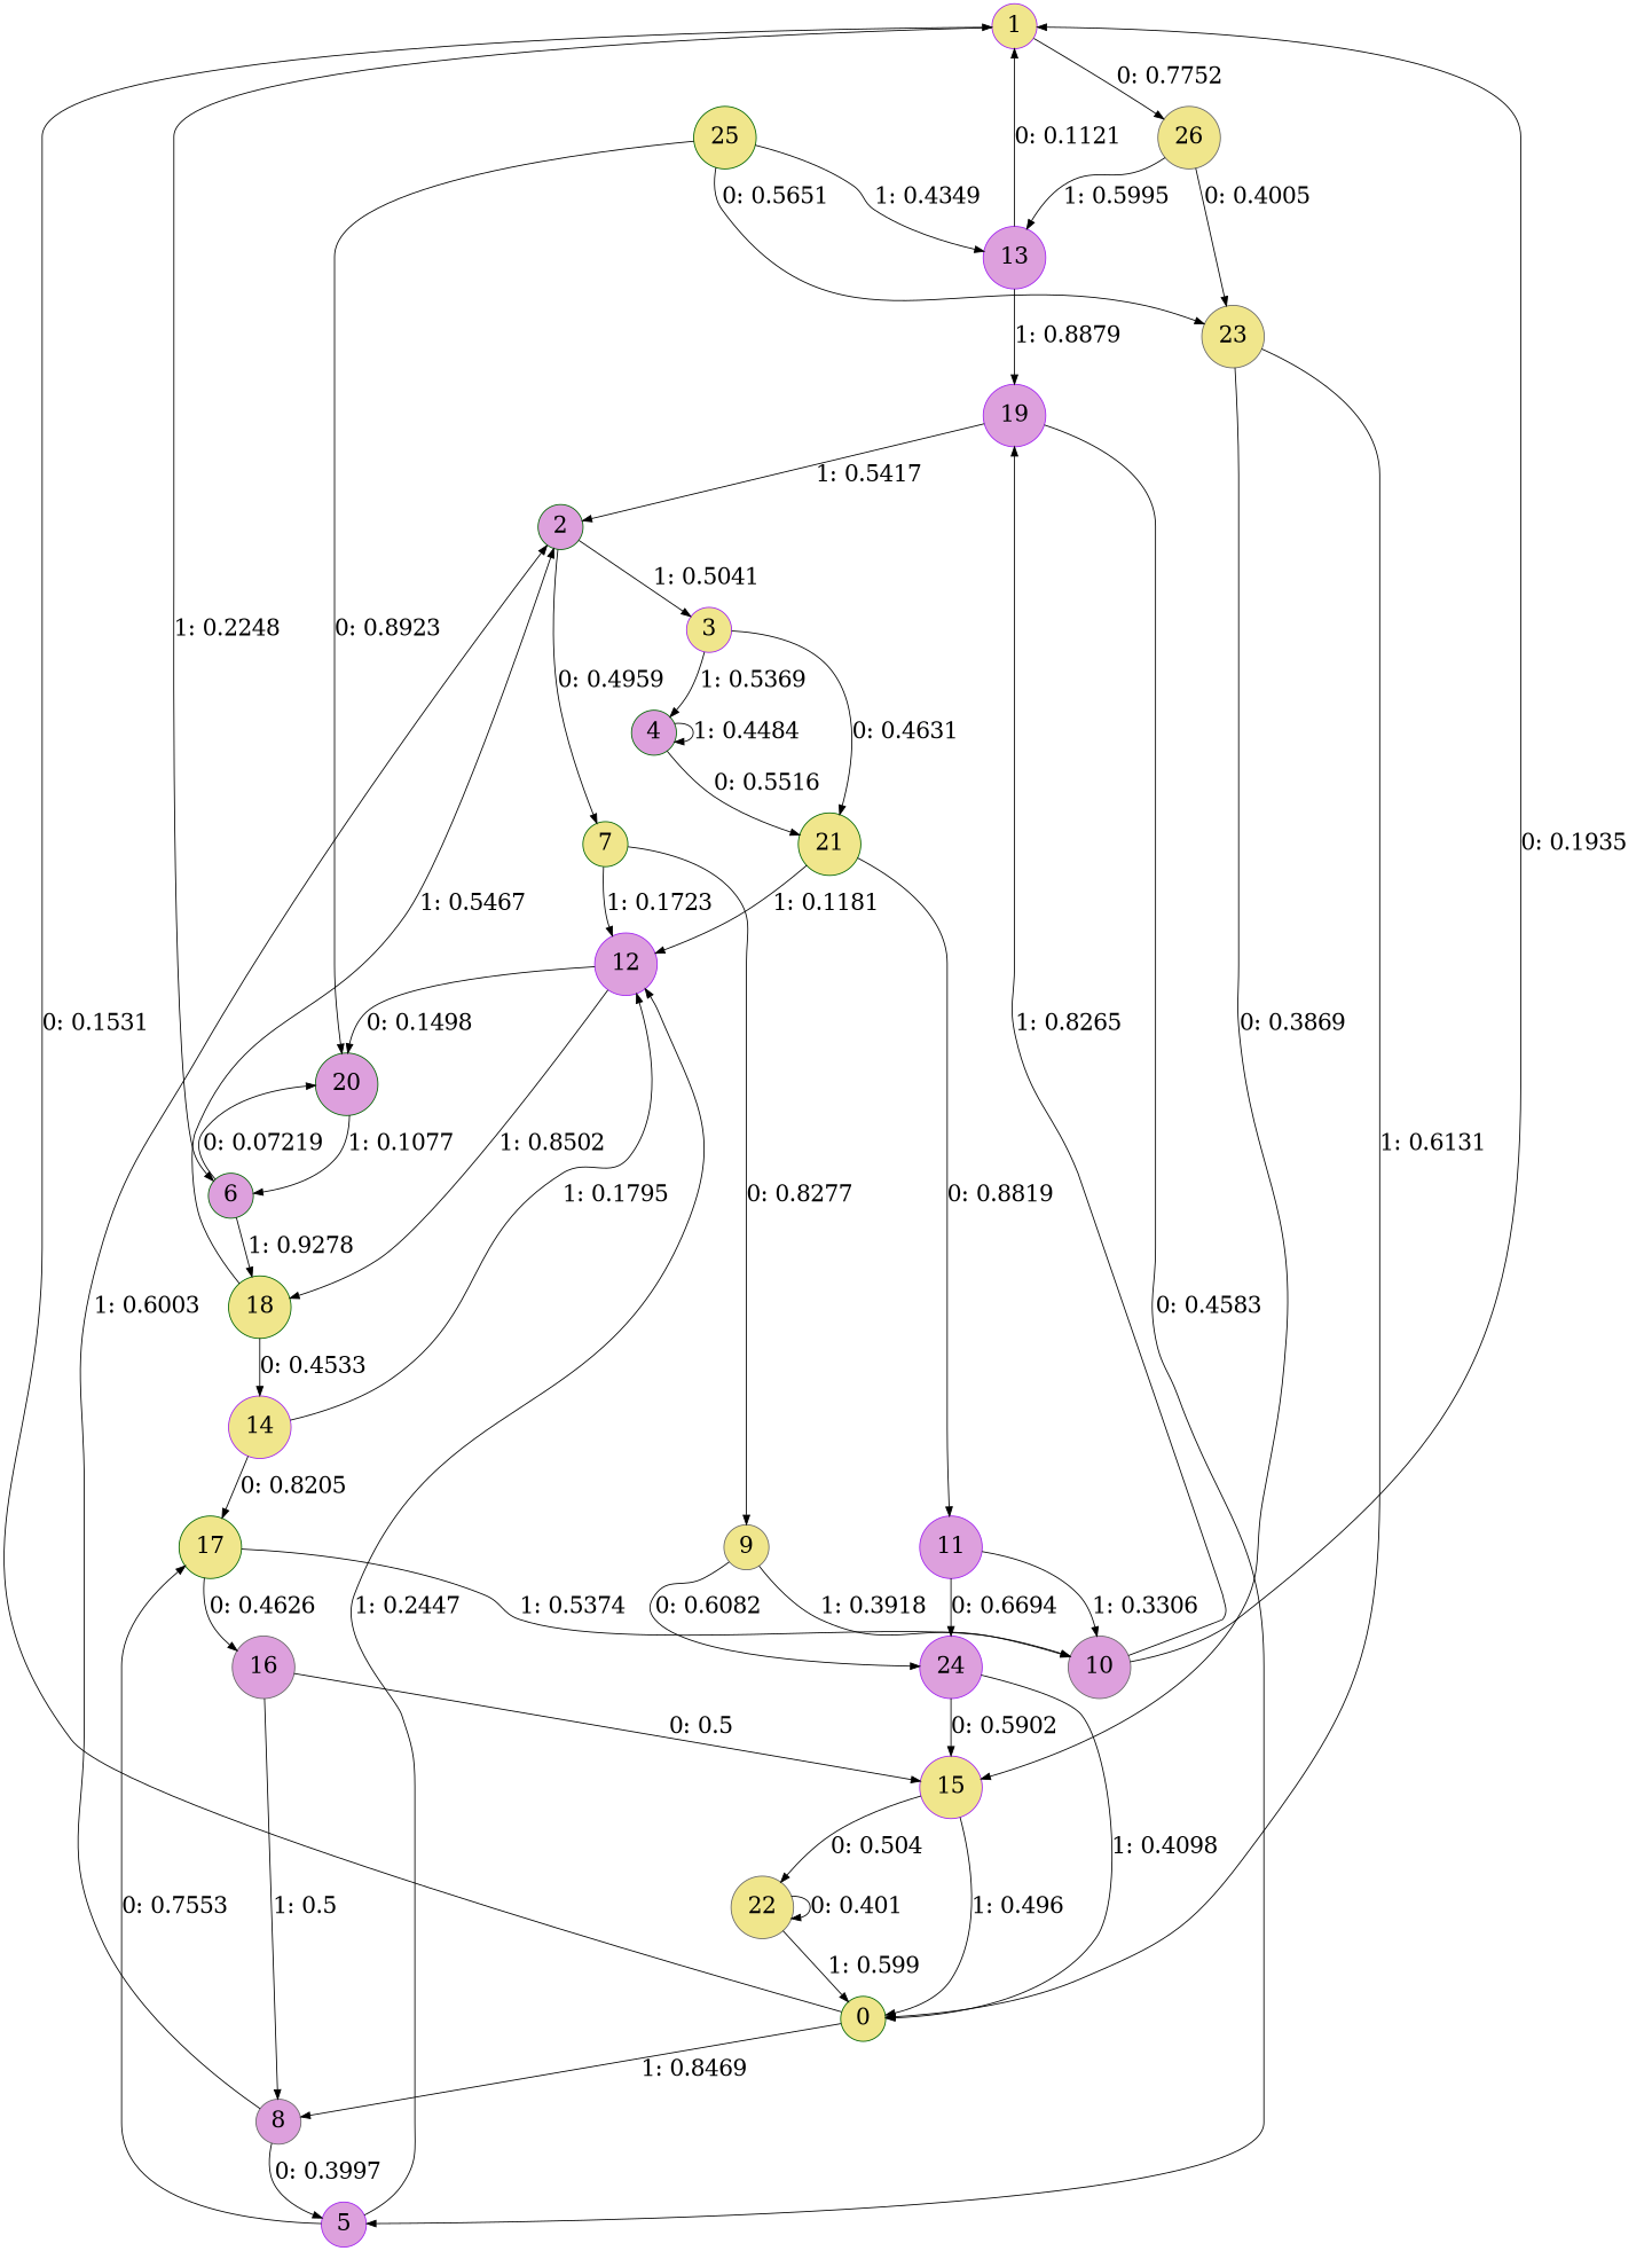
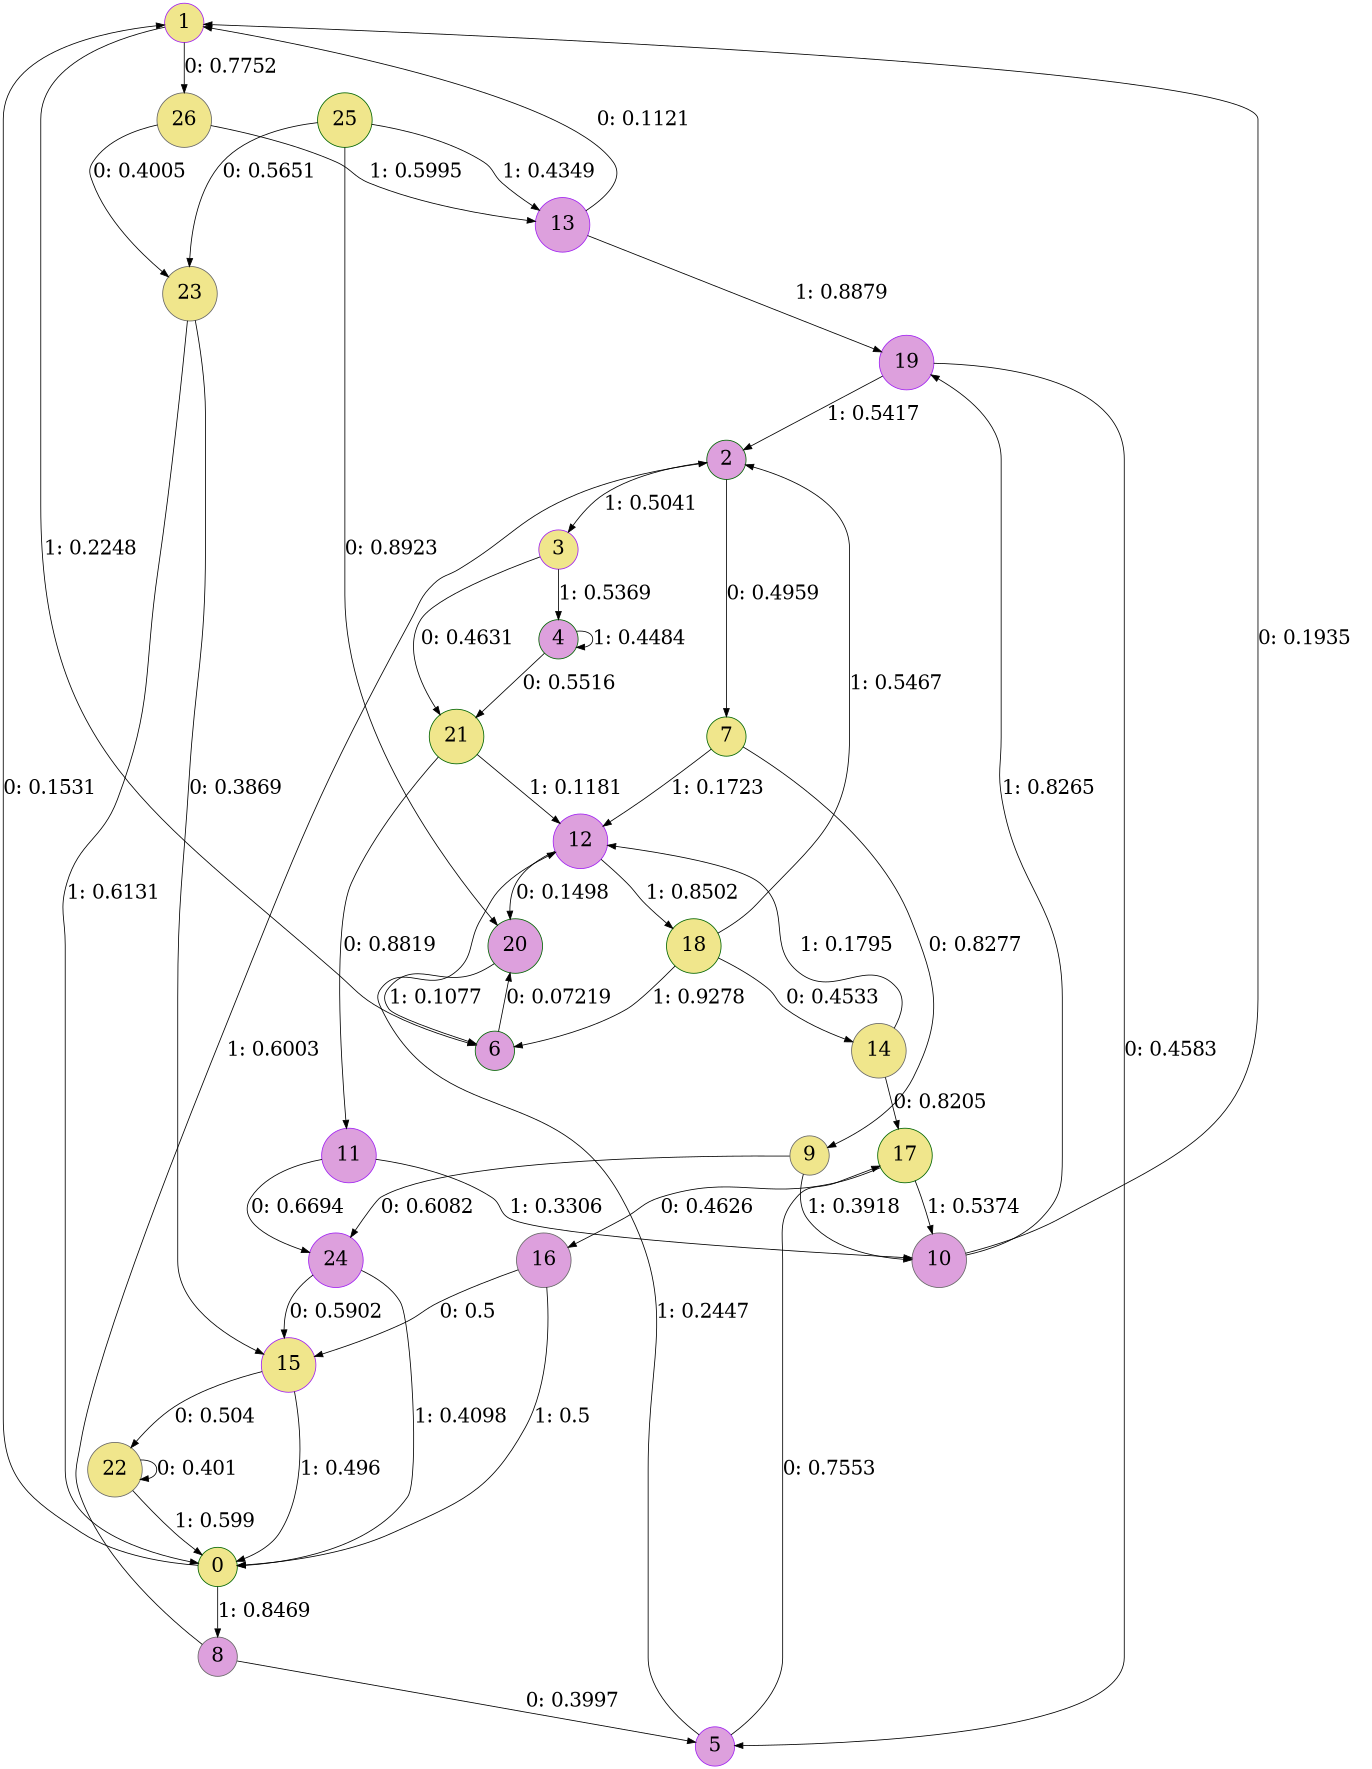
  digraph {
    node [color=purple fillcolor=khaki fontsize=24 shape=circle style=filled]
    edge [fontsize=24]
    1
    0 [color=darkgreen]
    8 [color=gray40 fillcolor=plum]
    26 [color=gray40]
    6 [color=darkgreen fillcolor=plum]
    2 [color=darkgreen fillcolor=plum]
    5 [fillcolor=plum]
    13 [fillcolor=plum]
    23 [color=gray40]
    20 [color=darkgreen fillcolor=plum]
    18 [color=darkgreen]
    7 [color=darkgreen]
    3
    12 [fillcolor=plum]
    17 [color=darkgreen]
    19 [fillcolor=plum]
    15
-   14
+   14 [color=gray40]
    9 [color=gray40]
    21 [color=darkgreen]
    4 [color=darkgreen fillcolor=plum]
    10 [color=gray40 fillcolor=plum]
    24 [fillcolor=plum]
    11 [fillcolor=plum]
    16 [color=gray40 fillcolor=plum]
    25 [color=darkgreen]
    22 [color=gray40]
    1 -> 26 [label="0: 0.7752   "]
    1 -> 6 [label="1: 0.2248   "]
    0 -> 1 [label="0: 0.1531   "]
    0 -> 8 [label="1: 0.8469   "]
    8 -> 2 [label="1: 0.6003   "]
    8 -> 5 [label="0: 0.3997   "]
    26 -> 13 [label="1: 0.5995   "]
    26 -> 23 [label="0: 0.4005   "]
    6 -> 20 [label="0: 0.07219  "]
-   6 -> 18 [label="1: 0.9278   "]
+   18 -> 6 [label="1: 0.9278   "]
    2 -> 7 [label="0: 0.4959   "]
    2 -> 3 [label="1: 0.5041   "]
    5 -> 12 [label="1: 0.2447   "]
    5 -> 17 [label="0: 0.7553   "]
    13 -> 1 [label="0: 0.1121   "]
    13 -> 19 [label="1: 0.8879   "]
    23 -> 0 [label="1: 0.6131   "]
    23 -> 15 [label="0: 0.3869   "]
    20 -> 6 [label="1: 0.1077   "]
    18 -> 2 [label="1: 0.5467   "]
    18 -> 14 [label="0: 0.4533   "]
    7 -> 12 [label="1: 0.1723   "]
    7 -> 9 [label="0: 0.8277   "]
    3 -> 21 [label="0: 0.4631   "]
    3 -> 4 [label="1: 0.5369   "]
    12 -> 20 [label="0: 0.1498   "]
    12 -> 18 [label="1: 0.8502   "]
    17 -> 10 [label="1: 0.5374   "]
    17 -> 16 [label="0: 0.4626   "]
    19 -> 2 [label="1: 0.5417   "]
    19 -> 5 [label="0: 0.4583   "]
    15 -> 0 [label="1: 0.496    "]
    15 -> 22 [label="0: 0.504    "]
    14 -> 12 [label="1: 0.1795   "]
    14 -> 17 [label="0: 0.8205   "]
    9 -> 10 [label="1: 0.3918   "]
    9 -> 24 [label="0: 0.6082   "]
    21 -> 12 [label="1: 0.1181   "]
    21 -> 11 [label="0: 0.8819   "]
    4 -> 21 [label="0: 0.5516   "]
    4 -> 4 [label="1: 0.4484   "]
    10 -> 1 [label="0: 0.1935   "]
    10 -> 19 [label="1: 0.8265   "]
    24 -> 0 [label="1: 0.4098   "]
    24 -> 15 [label="0: 0.5902   "]
    11 -> 10 [label="1: 0.3306   "]
    11 -> 24 [label="0: 0.6694   "]
-   16 -> 8 [label="1: 0.5      "]
+   16 -> 0 [label="1: 0.5      "]
    16 -> 15 [label="0: 0.5      "]
    25 -> 13 [label="1: 0.4349   "]
    25 -> 23 [label="0: 0.5651   "]
    25 -> 20 [label="0: 0.8923   "]
    22 -> 0 [label="1: 0.599    "]
    22 -> 22 [label="0: 0.401    "]
  }
